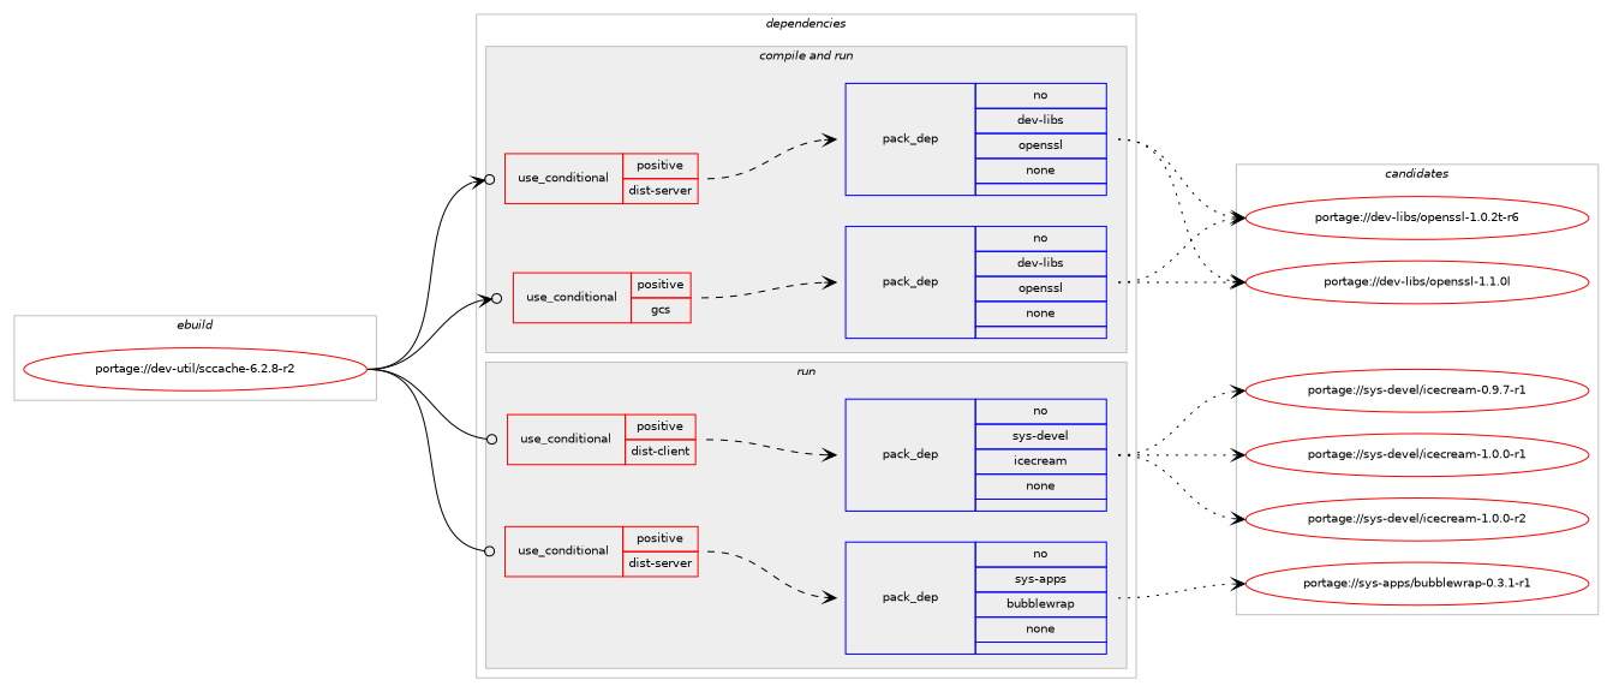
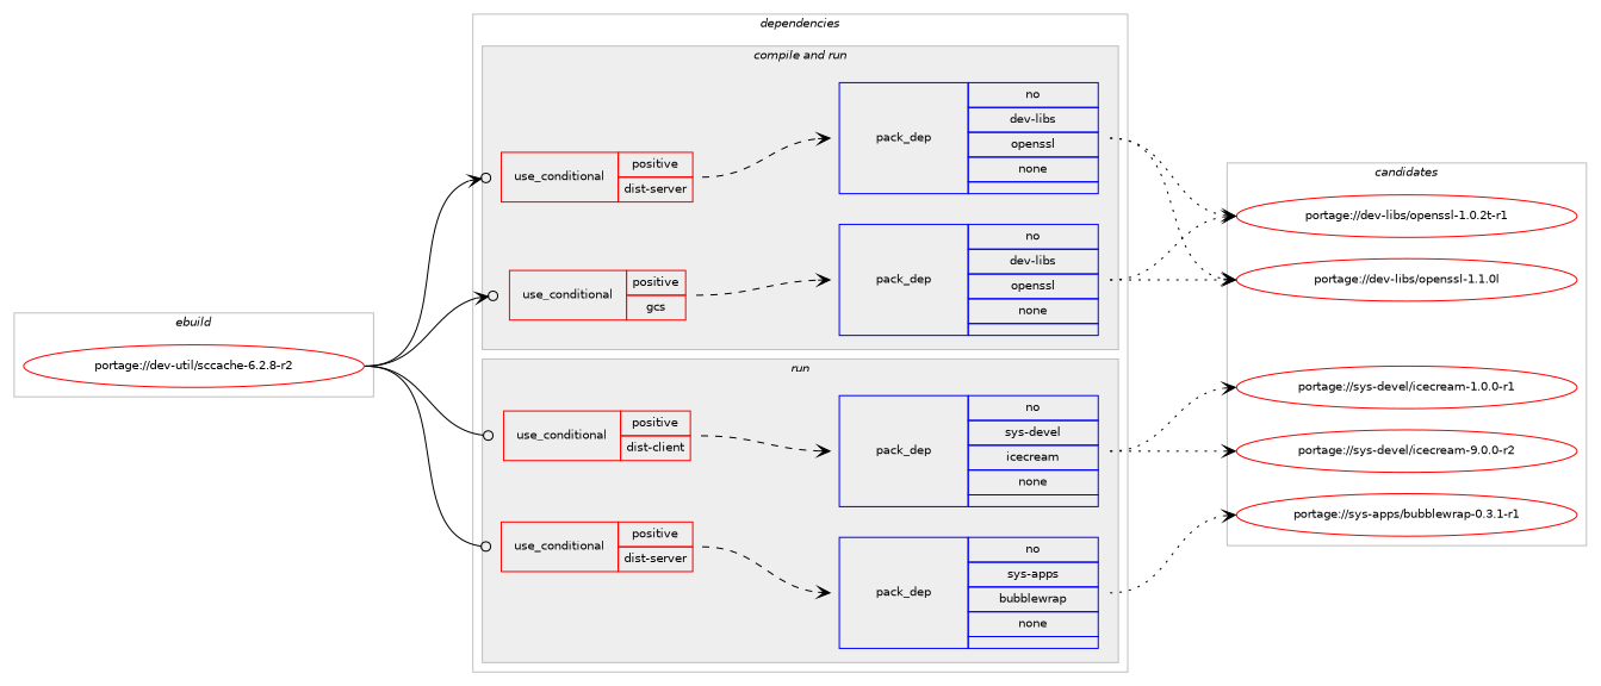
  digraph {
    compound=true
    concentrate=true
    fontname=Helvetica
    fontsize=10
    newrank=true
    rankdir=LR
    ranksep=1.5
    node [color=red fontname=Helvetica fontsize=10 shape=none]
    edge [arrowhead=vee headport=w style=dotted tailport=e weight=20]
    n1 [label="portage://dev-util/sccache-6.2.8-r2" width=4 shape=""]
    n2 [color=blue label=<<TABLE BORDER="0" CELLBORDER="1" CELLSPACING="0" CELLPADDING="4" WIDTH="220"><TR><TD ROWSPAN="6" CELLPADDING="30">pack_dep</TD></TR><TR><TD WIDTH="110">no</TD></TR><TR><TD>dev-libs</TD></TR><TR><TD>openssl</TD></TR><TR><TD>none</TD></TR><TR><TD></TD></TR></TABLE>>]
    n3 [label=<<TABLE BORDER="0" CELLBORDER="1" CELLSPACING="0" CELLPADDING="4"><TR><TD ROWSPAN="3" CELLPADDING="10">use_conditional</TD></TR><TR><TD>positive</TD></TR><TR><TD>dist-server</TD></TR></TABLE>>]
    n4 [color=blue label=<<TABLE BORDER="0" CELLBORDER="1" CELLSPACING="0" CELLPADDING="4" WIDTH="220"><TR><TD ROWSPAN="6" CELLPADDING="30">pack_dep</TD></TR><TR><TD WIDTH="110">no</TD></TR><TR><TD>dev-libs</TD></TR><TR><TD>openssl</TD></TR><TR><TD>none</TD></TR><TR><TD></TD></TR></TABLE>>]
    n5 [label=<<TABLE BORDER="0" CELLBORDER="1" CELLSPACING="0" CELLPADDING="4"><TR><TD ROWSPAN="3" CELLPADDING="10">use_conditional</TD></TR><TR><TD>positive</TD></TR><TR><TD>gcs</TD></TR></TABLE>>]
    n6 [color=blue label=<<TABLE BORDER="0" CELLBORDER="1" CELLSPACING="0" CELLPADDING="4" WIDTH="220"><TR><TD ROWSPAN="6" CELLPADDING="30">pack_dep</TD></TR><TR><TD WIDTH="110">no</TD></TR><TR><TD>sys-devel</TD></TR><TR><TD>icecream</TD></TR><TR><TD>none</TD></TR><TR><TD></TD></TR></TABLE>>]
    n7 [label=<<TABLE BORDER="0" CELLBORDER="1" CELLSPACING="0" CELLPADDING="4"><TR><TD ROWSPAN="3" CELLPADDING="10">use_conditional</TD></TR><TR><TD>positive</TD></TR><TR><TD>dist-client</TD></TR></TABLE>>]
    n8 [color=blue label=<<TABLE BORDER="0" CELLBORDER="1" CELLSPACING="0" CELLPADDING="4" WIDTH="220"><TR><TD ROWSPAN="6" CELLPADDING="30">pack_dep</TD></TR><TR><TD WIDTH="110">no</TD></TR><TR><TD>sys-apps</TD></TR><TR><TD>bubblewrap</TD></TR><TR><TD>none</TD></TR><TR><TD></TD></TR></TABLE>>]
    n9 [label=<<TABLE BORDER="0" CELLBORDER="1" CELLSPACING="0" CELLPADDING="4"><TR><TD ROWSPAN="3" CELLPADDING="10">use_conditional</TD></TR><TR><TD>positive</TD></TR><TR><TD>dist-server</TD></TR></TABLE>>]
-   n10 [label="portage://dev-libs/openssl-1.0.2t-r6" width=4 shape=""]
+   n10 [label="portage://dev-libs/openssl-1.0.2t-r1" width=4 shape=""]
    n11 [label="portage://dev-libs/openssl-1.1.0l" width=4 shape=""]
-   n12 [label="portage://sys-devel/icecream-0.9.7-r1" width=4 shape=""]
    n13 [label="portage://sys-devel/icecream-1.0.0-r1" width=4 shape=""]
-   n14 [label="portage://sys-devel/icecream-1.0.0-r2" width=4 shape=""]
+   n14 [label="portage://sys-devel/icecream-9.0.0-r2" width=4 shape=""]
    n15 [label="portage://sys-apps/bubblewrap-0.3.1-r1" width=4 shape=""]
    subgraph cluster_1 {
      color=gray
      label=<<i>ebuild</i>>
      rank=same
      n1
    }
    subgraph cluster_2 {
      color=gray
      label=<<i>dependencies</i>>
      subgraph cluster_3 {
        color=gray
        fillcolor="#eeeeee"
        label=<<i>compile</i>>
        style=filled
      }
      subgraph cluster_4 {
        color=gray
        fillcolor="#eeeeee"
        label=<<i>compile and run</i>>
        style=filled
        subgraph sub_5 {
          color=gray
          fillcolor="#eeeeee"
          label=<<i>compile and run</i>>
          style=filled
          n3
          subgraph sub_6 {
            color=gray
            fillcolor="#eeeeee"
            label=<<i>compile and run</i>>
            style=filled
            n2
          }
        }
        subgraph sub_7 {
          color=gray
          fillcolor="#eeeeee"
          label=<<i>compile and run</i>>
          style=filled
          n5
          subgraph sub_8 {
            color=gray
            fillcolor="#eeeeee"
            label=<<i>compile and run</i>>
            style=filled
            n4
          }
        }
      }
      subgraph cluster_9 {
        color=gray
        fillcolor="#eeeeee"
        label=<<i>run</i>>
        style=filled
        subgraph sub_10 {
          color=gray
          fillcolor="#eeeeee"
          label=<<i>run</i>>
          style=filled
          n7
          subgraph sub_11 {
            color=gray
            fillcolor="#eeeeee"
            label=<<i>run</i>>
            style=filled
            n6
          }
        }
        subgraph sub_12 {
          color=gray
          fillcolor="#eeeeee"
          label=<<i>run</i>>
          style=filled
          n9
          subgraph sub_13 {
            color=gray
            fillcolor="#eeeeee"
            label=<<i>run</i>>
            style=filled
            n8
          }
        }
      }
    }
    subgraph cluster_14 {
      color=gray
      label=<<i>candidates</i>>
      rank=same
      subgraph sub_15 {
        color=black
        label=<<i>candidates</i>>
        nodesep=1
        rank=same
        n10
        n11
      }
      subgraph sub_16 {
        color=black
        label=<<i>candidates</i>>
        nodesep=1
        rank=same
        n10
        n11
      }
      subgraph sub_17 {
        color=black
        label=<<i>candidates</i>>
        nodesep=1
        rank=same
-       n12
        n13
        n14
      }
      subgraph sub_18 {
        color=black
        label=<<i>candidates</i>>
        nodesep=1
        rank=same
        n15
      }
    }
    n1 -> n3 [arrowhead=odotvee style=solid]
    n1 -> n5 [arrowhead=odotvee style=solid]
    n1 -> n7 [arrowhead=odot style=solid]
    n1 -> n9 [arrowhead=odot style=solid]
    n2 -> n10 [weight=100]
    n2 -> n11 [weight=100]
    n3 -> n2 [style=dashed]
    n4 -> n10 [weight=100]
    n4 -> n11 [weight=100]
    n5 -> n4 [style=dashed]
-   n6 -> n12 [weight=100]
    n6 -> n13 [weight=100]
    n6 -> n14 [weight=100]
    n7 -> n6 [style=dashed]
    n8 -> n15 [weight=100]
    n9 -> n8 [style=dashed]
  }
